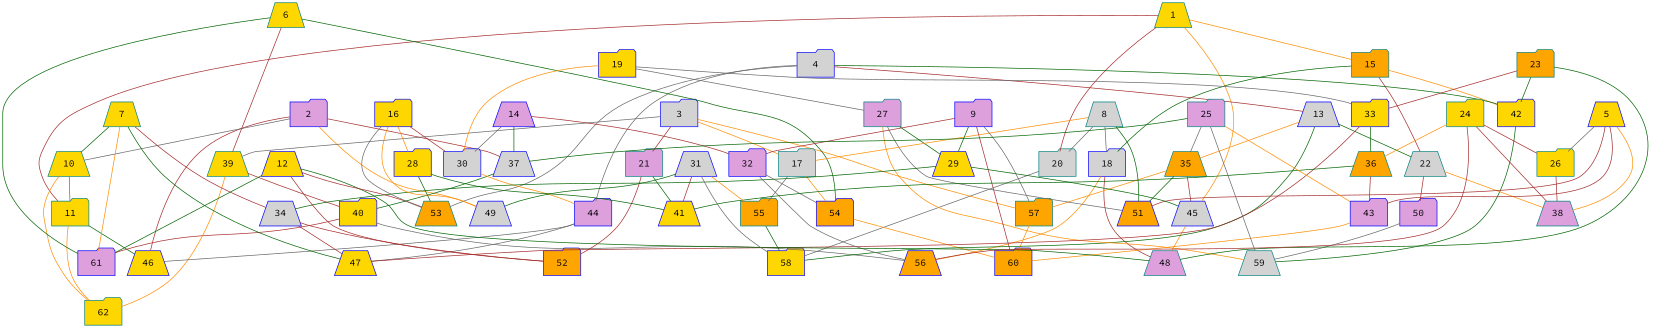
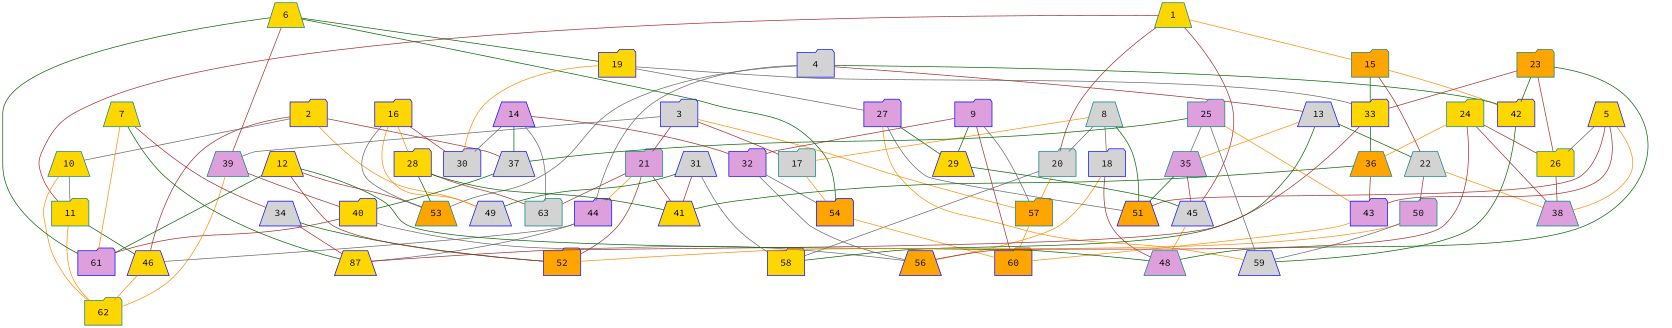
  graph {
    fontname="Source Code Pro"
    node [color=blue fillcolor=gold fontname="Source Code Pro" shape=folder style=filled]
    edge [color=brown fontname="Source Code Pro"]
    1 [color=teal shape=trapezium]
    11 [color=teal]
    15 [color=teal fillcolor=orange]
    20 [color=teal fillcolor=lightgrey]
    45 [fillcolor=lightgrey shape=trapezium]
    46 [shape=trapezium]
    62 [color=teal]
    42
    18 [fillcolor=lightgrey]
    22 [color=teal fillcolor=lightgrey shape=trapezium]
    57 [color=teal fillcolor=orange]
    58
    48 [color=teal fillcolor=plum shape=trapezium]
-   2 [fillcolor=plum]
+   2
    10 [color=teal shape=trapezium]
    37 [fillcolor=lightgrey shape=trapezium]
    49 [fillcolor=lightgrey shape=trapezium]
    40
    3 [fillcolor=lightgrey]
    17 [color=teal fillcolor=lightgrey]
    21 [color=teal fillcolor=plum]
-   39 [color=teal shape=trapezium]
+   39 [color=teal fillcolor=plum shape=trapezium]
    54 [fillcolor=orange]
-   55 [color=teal fillcolor=orange]
    52 [fillcolor=orange]
+   63 [color=teal fillcolor=lightgrey]
    41 [shape=trapezium]
    60 [fillcolor=orange]
    4 [fillcolor=lightgrey]
    13 [fillcolor=lightgrey shape=trapezium]
    44 [fillcolor=plum]
    53 [color=teal fillcolor=orange shape=trapezium]
-   35 [color=teal fillcolor=orange shape=trapezium]
-   59 [color=teal fillcolor=lightgrey shape=trapezium]
-   47 [shape=trapezium]
+   35 [color=teal fillcolor=plum shape=trapezium]
+   59 [fillcolor=lightgrey shape=trapezium]
+   47 [shape=trapezium label=87]
    5 [shape=trapezium]
    26 [color=teal]
    38 [color=teal fillcolor=plum shape=trapezium]
    43 [fillcolor=plum]
    51 [fillcolor=orange shape=trapezium]
    6 [color=teal shape=trapezium]
    19
    61 [fillcolor=plum]
    30 [fillcolor=lightgrey]
-   27 [color=teal fillcolor=plum]
+   27 [fillcolor=plum]
    33
    7 [color=teal shape=trapezium]
    34 [fillcolor=lightgrey shape=trapezium]
    8 [color=teal fillcolor=lightgrey shape=trapezium]
    56 [fillcolor=orange shape=trapezium]
    9 [fillcolor=plum]
    29 [shape=trapezium]
    32 [fillcolor=plum]
    12 [shape=trapezium]
-   50 [fillcolor=plum]
+   50 [color=teal fillcolor=plum]
    14 [fillcolor=plum shape=trapezium]
    16
    28
    36 [color=teal fillcolor=orange shape=trapezium]
    23 [color=teal fillcolor=orange]
    24 [color=teal]
    25 [color=teal fillcolor=plum]
    31 [fillcolor=lightgrey shape=trapezium]
    1 -- 11
    1 -- 15 [color=darkorange]
    1 -- 20
-   1 -- 45 [color=darkorange]
+   1 -- 45
    11 -- 46 [color=darkgreen]
    11 -- 62 [color=darkorange]
    15 -- 42 [color=darkorange]
-   15 -- 18 [color=darkgreen]
+   15 -- 33 [color=darkgreen]
    15 -- 22
-   35 -- 57 [color=darkorange]
+   20 -- 57 [color=darkorange]
    20 -- 58 [color=gray40]
    45 -- 48 [color=darkorange]
+   46 -- 62 [color=darkorange]
    42 -- 59 [color=darkgreen]
    18 -- 48
    18 -- 56 [color=darkorange]
    22 -- 38 [color=darkorange]
    22 -- 50
    57 -- 60 [color=darkorange]
    2 -- 46
    2 -- 10 [color=gray40]
    2 -- 37
    2 -- 49 [color=darkorange]
    10 -- 11 [color=gray40]
    10 -- 62 [color=darkorange]
    37 -- 40 [color=darkgreen]
    40 -- 61
    40 -- 56 [color=gray40]
    3 -- 57 [color=darkorange]
-   3 -- 17 [color=darkorange]
+   3 -- 17
    3 -- 21
    3 -- 39 [color=gray40]
    17 -- 54 [color=darkorange]
-   17 -- 55 [color=gray40]
    21 -- 52
-   21 -- 41 [color=darkgreen]
+   21 -- 63
+   21 -- 41
    39 -- 62 [color=darkorange]
    39 -- 40
    54 -- 60 [color=darkorange]
-   55 -- 58 [color=darkgreen]
    4 -- 42 [color=darkgreen]
    4 -- 13
    4 -- 44 [color=gray40]
    4 -- 53 [color=gray40]
    13 -- 22 [color=darkgreen]
    13 -- 58 [color=darkgreen]
    13 -- 35 [color=darkorange]
    44 -- 46 [color=gray40]
    44 -- 47 [color=gray40]
    35 -- 45
    35 -- 51 [color=darkgreen]
    5 -- 26 [color=gray40]
    5 -- 38 [color=darkorange]
    5 -- 43
    5 -- 51
    26 -- 38
    43 -- 60 [color=darkorange]
    6 -- 39
    6 -- 54 [color=darkgreen]
+   6 -- 19 [color=darkgreen]
    6 -- 61 [color=darkgreen]
    19 -- 30 [color=darkorange]
    19 -- 27 [color=gray40]
    19 -- 33 [color=gray40]
-   30 -- 44 [color=darkorange]
+   21 -- 44 [color=darkorange]
    27 -- 59 [color=darkorange]
    27 -- 51 [color=gray40]
    27 -- 29 [color=darkgreen]
    33 -- 47
    33 -- 36 [color=darkgreen]
-   7 -- 10 [color=darkgreen]
    7 -- 47 [color=darkgreen]
    7 -- 61 [color=darkorange]
    7 -- 34
-   34 -- 52
+   34 -- 52 [color=darkgreen]
    34 -- 47
    8 -- 20 [color=gray40]
    8 -- 18 [color=gray40]
    8 -- 17 [color=darkorange]
    8 -- 51 [color=darkgreen]
    9 -- 57 [color=gray40]
    9 -- 60
    9 -- 29 [color=darkgreen]
    9 -- 32
    29 -- 45 [color=darkgreen]
-   29 -- 34 [color=darkgreen]
    32 -- 54 [color=gray40]
    32 -- 56 [color=gray40]
    12 -- 48 [color=darkgreen]
    12 -- 52
    12 -- 53
    12 -- 61 [color=darkgreen]
+   50 -- 52 [color=darkorange]
    50 -- 59 [color=gray40]
    14 -- 37 [color=darkgreen]
+   14 -- 63 [color=gray40]
    14 -- 30 [color=gray40]
    14 -- 32
    16 -- 49 [color=darkorange]
    16 -- 53 [color=gray40]
    16 -- 30
    16 -- 28 [color=darkorange]
+   28 -- 63
    28 -- 41 [color=darkgreen]
    28 -- 53 [color=darkgreen]
    36 -- 41 [color=darkgreen]
    36 -- 43
    23 -- 42 [color=darkgreen]
    23 -- 48 [color=darkgreen]
+   23 -- 26
    23 -- 33
    24 -- 26
    24 -- 38
    24 -- 56
    24 -- 36 [color=darkorange]
    25 -- 37 [color=darkgreen]
    25 -- 35 [color=gray40]
    25 -- 59 [color=gray40]
    25 -- 43 [color=darkorange]
    31 -- 58 [color=gray40]
    31 -- 49 [color=darkgreen]
-   31 -- 55 [color=darkorange]
    31 -- 41
  }
